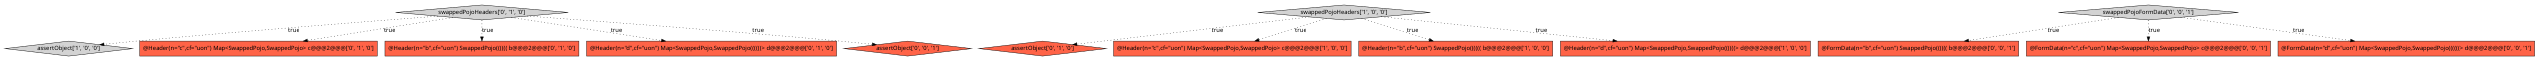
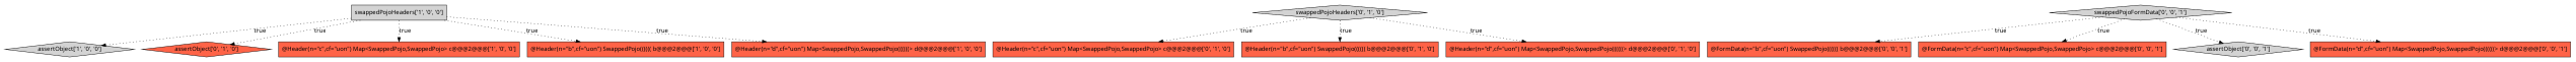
  digraph {
    fontname="Noto Sans"
    node [fillcolor=tomato fontname="Noto Sans" shape=box style=filled]
    edge [fontname="Noto Sans" style=dotted]
    n1 [fillcolor=lightgray label="assertObject['1', '0', '0']" shape=diamond]
    n2 [fillcolor=lightgray label="swappedPojoHeaders['0', '1', '0']" shape=diamond]
    n3 [label="@Header(n=\"c\",cf=\"uon\") Map<SwappedPojo,SwappedPojo> c@@@2@@@['0', '1', '0']"]
    n4 [label="@Header(n=\"b\",cf=\"uon\") SwappedPojo(((((( b@@@2@@@['0', '1', '0']"]
    n5 [label="@Header(n=\"d\",cf=\"uon\") Map<SwappedPojo,SwappedPojo((((((> d@@@2@@@['0', '1', '0']"]
    n6 [label="assertObject['0', '1', '0']" shape=diamond]
    n7 [label="@Header(n=\"c\",cf=\"uon\") Map<SwappedPojo,SwappedPojo> c@@@2@@@['1', '0', '0']"]
    n8 [label="@FormData(n=\"b\",cf=\"uon\") SwappedPojo(((((( b@@@2@@@['0', '0', '1']"]
    n9 [label="@FormData(n=\"c\",cf=\"uon\") Map<SwappedPojo,SwappedPojo> c@@@2@@@['0', '0', '1']"]
-   n10 [fillcolor=lightgray label="swappedPojoHeaders['1', '0', '0']" shape=diamond]
+   n10 [fillcolor=lightgray label="swappedPojoHeaders['1', '0', '0']"]
    n11 [label="@Header(n=\"b\",cf=\"uon\") SwappedPojo(((((( b@@@2@@@['1', '0', '0']"]
    n12 [label="@Header(n=\"d\",cf=\"uon\") Map<SwappedPojo,SwappedPojo((((((> d@@@2@@@['1', '0', '0']"]
-   n13 [label="assertObject['0', '0', '1']" shape=diamond]
+   n13 [fillcolor=lightgray label="assertObject['0', '0', '1']" shape=diamond]
    n14 [fillcolor=lightgray label="swappedPojoFormData['0', '0', '1']" shape=diamond]
    n15 [label="@FormData(n=\"d\",cf=\"uon\") Map<SwappedPojo,SwappedPojo((((((> d@@@2@@@['0', '0', '1']"]
    n2 -> n3 [label=true]
    n2 -> n4 [label=true]
    n2 -> n5 [label=true]
-   n2 -> n1 [label=true]
+   n10 -> n1 [label=true]
    n10 -> n6 [label=true]
    n10 -> n7 [label=true]
    n10 -> n11 [label=true]
    n10 -> n12 [label=true]
    n14 -> n8 [label=true]
    n14 -> n9 [label=true]
-   n2 -> n13 [label=true]
+   n14 -> n13 [label=true]
    n14 -> n15 [label=true]
  }
